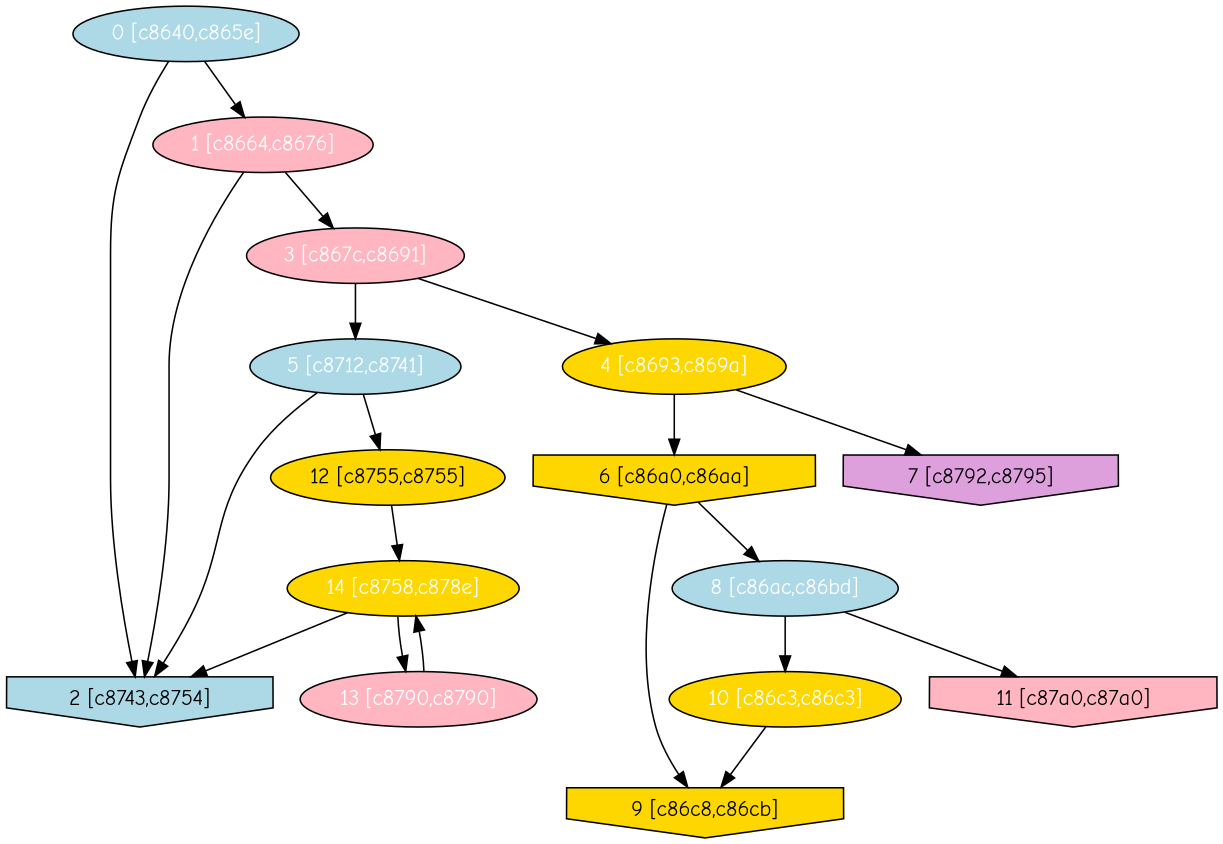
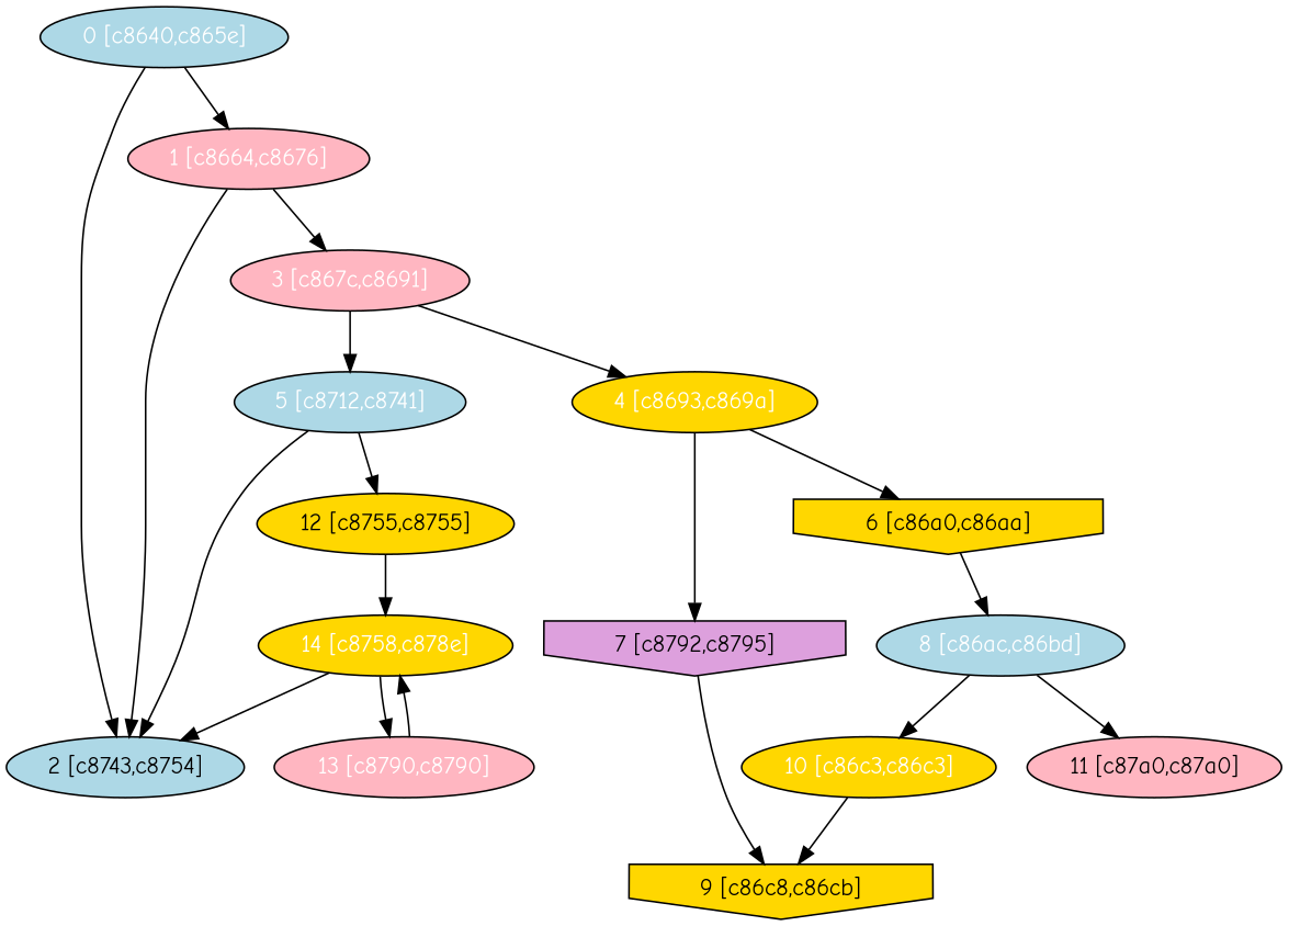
  digraph {
    fontname="Comic Neue"
    node [fillcolor=gold fontcolor="#ffffff" fontname="Comic Neue" shape=oval style=filled]
    edge [fontname="Comic Neue"]
    n1 [fillcolor=lightblue label="0 [c8640,c865e]"]
    n2 [fillcolor=lightpink label="1 [c8664,c8676]"]
-   n3 [fillcolor=lightblue fontcolor="#000000" label="2 [c8743,c8754]" shape=invhouse]
+   n3 [fillcolor=lightblue fontcolor="#000000" label="2 [c8743,c8754]"]
    n4 [fillcolor=lightpink label="3 [c867c,c8691]"]
    n5 [label="4 [c8693,c869a]"]
    n6 [fillcolor=lightblue label="5 [c8712,c8741]"]
    n7 [fontcolor="#000000" label="6 [c86a0,c86aa]" shape=invhouse]
    n8 [fillcolor=plum fontcolor="#000000" label="7 [c8792,c8795]" shape=invhouse]
    n9 [fontcolor="#000000" label="12 [c8755,c8755]"]
    n10 [fillcolor=lightblue label="8 [c86ac,c86bd]"]
    n11 [fontcolor="#000000" label="9 [c86c8,c86cb]" shape=invhouse]
    n12 [label="14 [c8758,c878e]"]
    n13 [label="10 [c86c3,c86c3]"]
-   n14 [fillcolor=lightpink fontcolor="#000000" label="11 [c87a0,c87a0]" shape=invhouse]
+   n14 [fillcolor=lightpink fontcolor="#000000" label="11 [c87a0,c87a0]" shape=ellipse]
    n15 [fillcolor=lightpink label="13 [c8790,c8790]"]
    n1 -> n2
    n1 -> n3
    n2 -> n3
    n2 -> n4
    n4 -> n5
    n4 -> n6
    n5 -> n7
    n5 -> n8
    n6 -> n3
    n6 -> n9
    n7 -> n10
-   n7 -> n11
+   n8 -> n11
    n9 -> n12
    n10 -> n13
    n10 -> n14
    n12 -> n3
    n12 -> n15
    n13 -> n11
    n15 -> n12
  }
